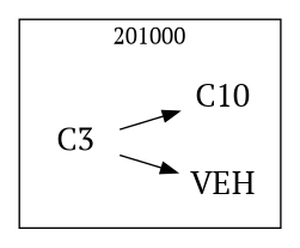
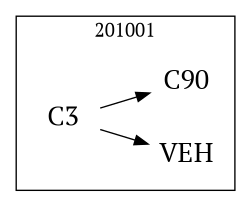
  strict digraph {
    fontname="PT Serif"
    rankdir=LR
    node [fontname="PT Serif" fontsize=20 shape=plaintext]
    edge [fontname="PT Serif"]
    n1 [label=VEH]
-   n2 [label=C10]
+   n2 [label=C90]
    n3 [label=C3]
    subgraph cluster_1 {
-     label=201000
+     label=201001
      labeldoc=t
      n1
      n2
      n3
    }
    n3 -> n1
    n3 -> n2
  }
